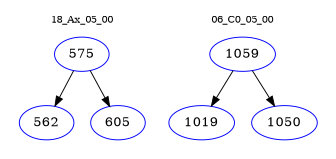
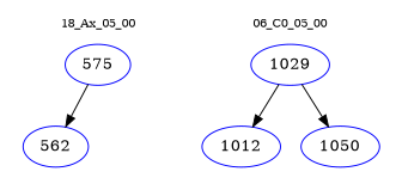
  digraph {
    node [color=blue]
    edge [color=black]
    n1 [label=575]
    n2 [label=562]
-   n3 [label=605]
-   n4 [label=1059]
-   n5 [label=1019]
+   n4 [label=1029]
+   n5 [label=1012]
    n6 [label=1050]
    subgraph cluster_1 {
      color=white
      fontsize=10
      label="18_Ax_05_00"
      n1
      n2
-     n3
    }
    subgraph cluster_2 {
      color=white
      fontsize=10
      label="06_C0_05_00"
      n4
      n5
      n6
    }
    n1 -> n2
-   n1 -> n3
    n4 -> n5
    n4 -> n6
  }
